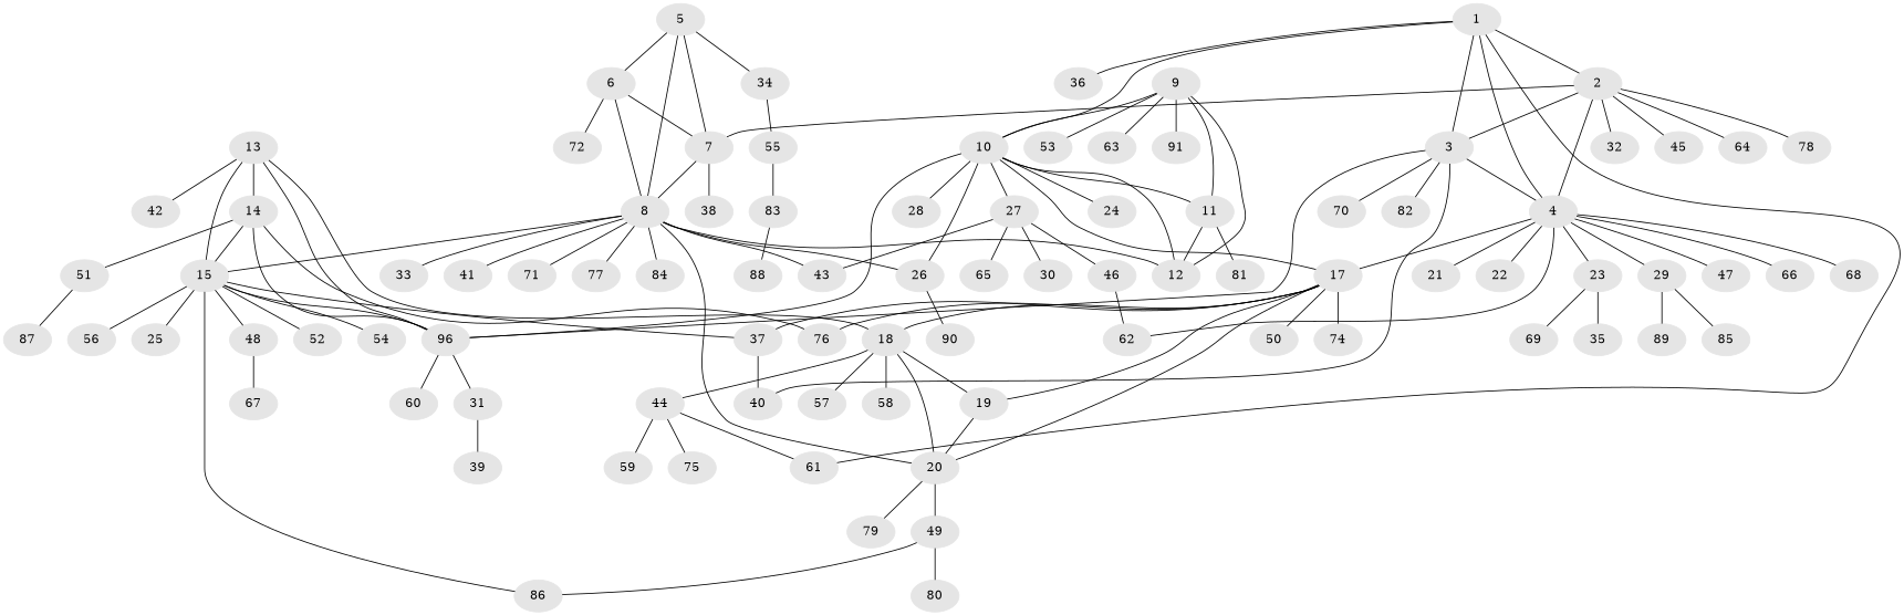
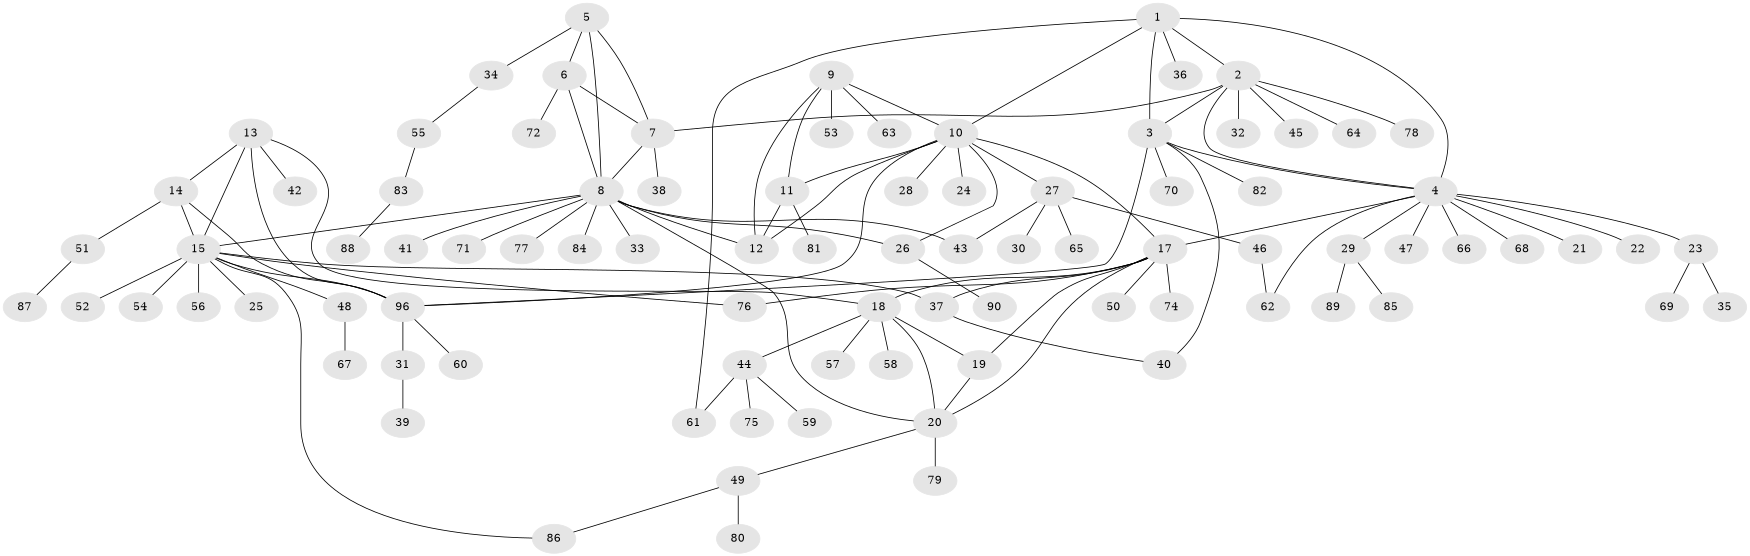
  graph {
    node [color=gray90 style=filled]
    1
    2
    3
    4
    10
    36
    61
    7
    32
    45
    64
    78
    n13 [label=96]
    40
    70
    82
    17
    21
    22
    23
    29
    47
    62
    66
    68
    12
    26
    11
    24
    27
    28
    8
    38
    31
    60
    20
    18
    76
    37
    19
    50
    74
    35
    69
    85
    89
    5
    6
    34
    72
    15
    33
    41
    43
    71
    77
    84
    55
    25
    48
    52
    54
    56
    86
    49
    79
    90
    9
    53
    63
-   91
    81
    30
    46
    65
    13
    14
    42
    51
    44
    57
    58
    87
    67
    39
    59
    75
    80
    83
    88
    1 -- 2
    1 -- 3
    1 -- 4
    1 -- 10
    1 -- 36
    1 -- 61
    2 -- 3
    2 -- 4
    2 -- 7
    2 -- 32
    2 -- 45
    2 -- 64
    2 -- 78
    3 -- 4
    3 -- n13
    3 -- 40
    3 -- 70
    3 -- 82
    4 -- 17
    4 -- 21
    4 -- 22
    4 -- 23
    4 -- 29
    4 -- 47
    4 -- 62
    4 -- 66
    4 -- 68
    10 -- n13
    10 -- 17
    10 -- 12
    10 -- 26
    10 -- 11
    10 -- 24
    10 -- 27
    10 -- 28
    7 -- 8
    7 -- 38
    n13 -- 31
    n13 -- 60
    17 -- 20
    17 -- 18
    17 -- 76
    17 -- 37
    17 -- 19
    17 -- 50
    17 -- 74
    23 -- 35
    23 -- 69
    29 -- 85
    29 -- 89
    26 -- 90
    11 -- 12
    11 -- 81
    27 -- 43
    27 -- 30
    27 -- 46
    27 -- 65
    8 -- 12
    8 -- 26
    8 -- 20
    8 -- 15
    8 -- 33
    8 -- 41
    8 -- 43
    8 -- 71
    8 -- 77
    8 -- 84
    31 -- 39
    20 -- 49
    20 -- 79
    18 -- 20
    18 -- 19
    18 -- 44
    18 -- 57
    18 -- 58
    37 -- 40
    19 -- 20
    5 -- 7
    5 -- 8
    5 -- 6
    5 -- 34
    6 -- 7
    6 -- 8
    6 -- 72
    34 -- 55
    15 -- n13
    15 -- 37
    15 -- 25
    15 -- 48
    15 -- 52
    15 -- 54
    15 -- 56
    15 -- 86
    55 -- 83
    48 -- 67
    49 -- 86
    49 -- 80
    9 -- 10
    9 -- 12
    9 -- 11
    9 -- 53
    9 -- 63
-   9 -- 91
    46 -- 62
    13 -- n13
    13 -- 18
    13 -- 15
    13 -- 14
    13 -- 42
    14 -- n13
-   14 -- 76
+   15 -- 76
    14 -- 15
    14 -- 51
    51 -- 87
    44 -- 61
    44 -- 59
    44 -- 75
    83 -- 88
  }
